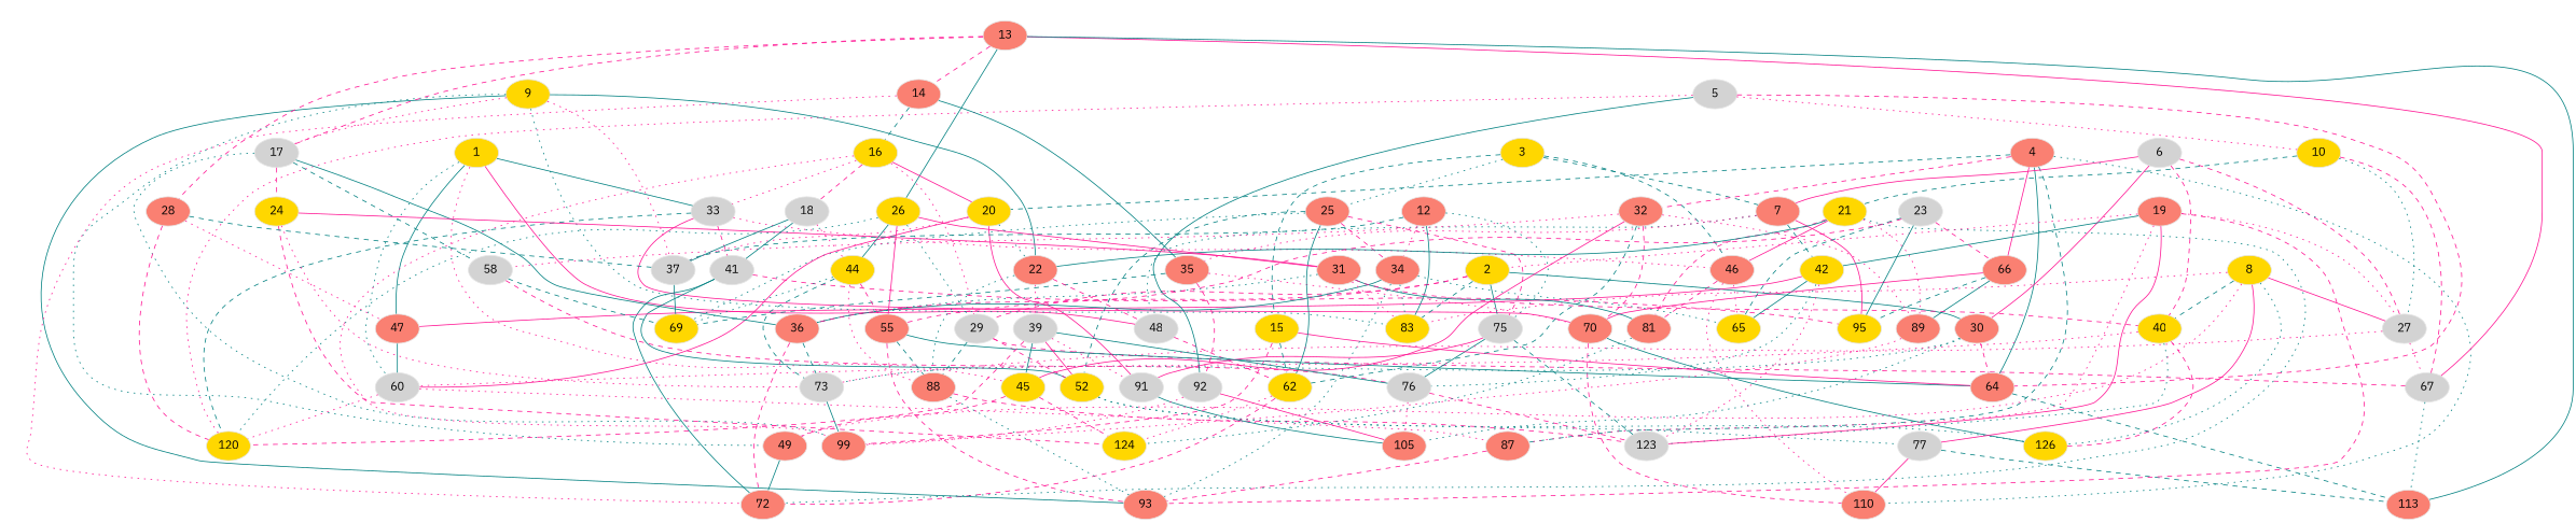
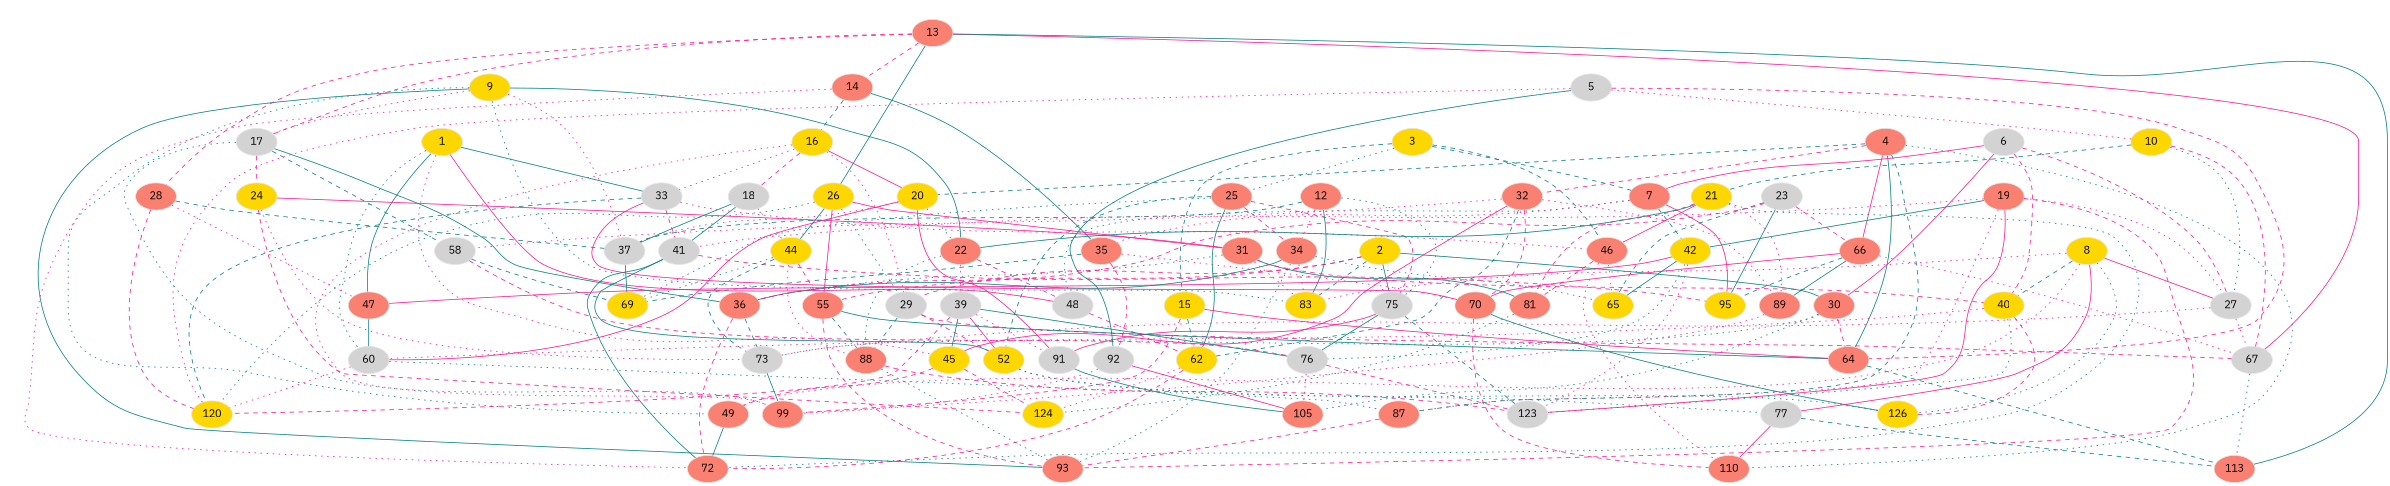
  graph {
    fontname="IBM Plex Sans"
    node [color=gray90 fillcolor=salmon fontname="IBM Plex Sans" style=filled]
    edge [color=deeppink fontname="IBM Plex Sans" style=dashed]
    1 [fillcolor=gold super="+78"]
    33 [fillcolor=lightgrey super="+111"]
    45 [fillcolor=gold super="+122"]
    47
    48 [fillcolor=lightgrey]
    60 [fillcolor=lightgrey super="+98"]
    46 [super="+51"]
    120 [fillcolor=gold super="+128"]
    41 [fillcolor=lightgrey super="+54"]
    70 [super="+84"]
    49
    124 [fillcolor=gold]
    62 [fillcolor=gold super="+94"]
    87
    2 [fillcolor=gold super="+103"]
    29 [fillcolor=lightgrey super="+43"]
    30 [super="+38"]
    55 [super="+129"]
    75 [fillcolor=lightgrey super="+108"]
    83 [fillcolor=gold super="+102"]
    67 [fillcolor=lightgrey super="+104"]
    88 [super="+97"]
    52 [fillcolor=gold super="+115"]
    64 [super="+68"]
    73 [fillcolor=lightgrey super="+106"]
    105
    93 [super="+130"]
    123 [fillcolor=lightgrey super="+127"]
    91 [fillcolor=lightgrey]
    76 [fillcolor=lightgrey super="+119"]
    7 [super="+74"]
    35 [super="+79"]
    42 [fillcolor=gold super="+50"]
    95 [fillcolor=gold]
    3 [fillcolor=gold]
    15 [fillcolor=gold]
    25 [super="+96"]
    99 [super="+109"]
    34 [super="+57"]
    69 [fillcolor=gold super="+80"]
    110
    81
    65 [fillcolor=gold]
    4 [super="+63"]
    20 [fillcolor=gold super="+56"]
    32 [super="+100"]
    66 [super="+85"]
    22 [super="+90"]
    37 [fillcolor=lightgrey super="+101"]
    58 [fillcolor=lightgrey]
    89
    113
    5 [fillcolor=lightgrey]
    10 [fillcolor=gold]
    92 [fillcolor=lightgrey]
    27 [fillcolor=lightgrey super="+86"]
    21 [fillcolor=gold super="+59"]
    6 [fillcolor=lightgrey]
    40 [fillcolor=gold super="+82"]
    126 [fillcolor=gold]
    8 [fillcolor=gold super="+116"]
    77 [fillcolor=lightgrey]
    72 [super="+114"]
    9 [fillcolor=gold super="+11"]
    17 [fillcolor=lightgrey super="+53"]
    24 [fillcolor=gold]
    36 [super="+125"]
    39 [fillcolor=lightgrey super="+71"]
    12
    13 [super="+121"]
    14
    26 [fillcolor=gold super="+107"]
    28
    16 [fillcolor=gold super="+118"]
    44 [fillcolor=gold super="+117"]
    31 [super="+112"]
    18 [fillcolor=lightgrey]
    19 [super="+61"]
    23 [fillcolor=lightgrey]
    1 -- 33 [color=teal style=solid]
    1 -- 45 [style=dotted weight=2]
    1 -- 47 [color=teal style=solid]
    1 -- 48 [style=solid]
    1 -- 60 [color=teal style=dotted]
    33 -- 46 [style=dotted]
    33 -- 120 [color=teal]
    33 -- 41
    33 -- 70 [style=solid]
    45 -- 49
    45 -- 124
    47 -- 60 [color=teal style=solid]
    48 -- 62
    60 -- 120 [style=dotted]
-   60 -- 87 [style=dotted]
+   60 -- 87 [color=teal style=dotted]
    46 -- 110 [style=dotted]
    46 -- 81
    46 -- 65 [style=dotted]
    41 -- 52 [color=teal style=solid]
    41 -- 95
    41 -- 72 [color=teal style=solid]
    70 -- 110
    70 -- 126 [color=teal style=solid]
    49 -- 72 [color=teal style=solid]
    62 -- 124 [style=dotted]
    62 -- 72
    87 -- 93
    2 -- 29
    2 -- 30 [color=teal style=solid weight=2]
    2 -- 55
    2 -- 75 [color=teal style=solid]
    2 -- 83 [color=teal]
    29 -- 67
    29 -- 88 [color=teal]
    29 -- 52
    30 -- 64
    30 -- 73 [color=teal style=dotted]
    30 -- 105 [color=teal style=dotted]
    55 -- 88 [color=teal]
    55 -- 64 [color=teal style=solid]
    55 -- 93
    75 -- 123 [color=teal]
    75 -- 91 [style=solid]
    75 -- 76 [color=teal style=solid]
    67 -- 113 [color=teal style=dotted]
    88 -- 93 [color=teal style=dotted]
    88 -- 123
    52 -- 126 [color=teal style=dotted]
    52 -- 77 [color=teal style=dotted]
    64 -- 113 [color=teal]
    73 -- 99 [color=teal style=solid]
    91 -- 105 [color=teal style=solid]
    76 -- 105 [style=dotted]
    76 -- 123
    7 -- 48 [color=teal style=dotted]
    7 -- 35 [style=dotted]
    7 -- 42 [color=teal]
    7 -- 95 [style=solid]
    35 -- 70 [style=dotted]
    35 -- 69 [color=teal weight=2]
    35 -- 92
    42 -- 47 [style=solid]
    42 -- 123 [style=dotted]
    42 -- 76 [color=teal style=dotted]
    42 -- 65 [color=teal style=solid]
    3 -- 46 [color=teal]
    3 -- 7 [color=teal]
    3 -- 15 [color=teal]
    3 -- 25 [color=teal style=dotted]
    15 -- 62 [color=teal]
    15 -- 64 [style=solid]
    15 -- 99
    25 -- 62 [color=teal style=solid]
    25 -- 75
    25 -- 52 [color=teal]
    25 -- 34
    25 -- 69 [color=teal style=dotted]
    34 -- 83 [color=teal style=dotted]
    34 -- 93 [color=teal style=dotted]
    34 -- 65 [color=teal style=dotted]
    34 -- 36 [color=teal style=solid]
    81 -- 124 [color=teal style=dotted]
    4 -- 87 [color=teal]
    4 -- 64 [color=teal style=solid]
    4 -- 110 [color=teal style=dotted]
    4 -- 20 [color=teal]
    4 -- 32
    4 -- 66 [style=solid]
    20 -- 60 [style=solid]
    20 -- 91 [style=solid]
    20 -- 22 [color=teal style=dotted]
    20 -- 37 [style=dotted]
    32 -- 45 [style=solid]
    32 -- 70
    32 -- 62 [color=teal]
    32 -- 58 [style=dotted]
    32 -- 89 [style=dotted]
    66 -- 70 [style=solid]
+   66 -- 67 [style=dotted]
    66 -- 95 [color=teal]
    66 -- 89 [color=teal style=solid]
    22 -- 48
    22 -- 88 [color=teal style=dotted]
    22 -- 39 [style=dotted]
    37 -- 69 [color=teal style=solid]
    58 -- 76
    58 -- 69 [color=teal]
    89 -- 99 [style=dotted]
    5 -- 120 [style=dotted]
    5 -- 64
    5 -- 10 [style=dotted]
    5 -- 92 [color=teal style=solid]
    10 -- 67
    10 -- 27 [color=teal style=dotted]
    10 -- 21 [color=teal]
    92 -- 105 [style=solid]
    92 -- 99 [style=dotted]
    27 -- 67 [style=dotted]
    27 -- 73 [style=dotted]
    21 -- 46 [style=solid]
    21 -- 81
    21 -- 22 [color=teal style=solid]
    21 -- 89 [style=dotted]
    21 -- 72 [color=teal style=dotted]
    6 -- 30 [style=solid]
    6 -- 7 [style=solid]
    6 -- 27
    6 -- 40
    40 -- 60 [style=dotted]
    40 -- 123 [color=teal style=dotted]
    40 -- 126
    8 -- 49 [style=dotted]
    8 -- 83 [style=dotted]
    8 -- 27 [style=solid]
    8 -- 40 [color=teal]
    8 -- 126 [color=teal style=dotted]
    8 -- 77 [style=solid]
    77 -- 110 [style=solid]
    77 -- 113 [color=teal]
    9 -- 49 [color=teal style=dotted]
    9 -- 83 [color=teal style=dotted]
    9 -- 93 [color=teal style=solid]
    9 -- 22 [color=teal style=solid]
    9 -- 37 [style=dotted]
    9 -- 17 [style=dotted]
    17 -- 99 [color=teal style=dotted]
    17 -- 58 [color=teal]
    17 -- 24
    17 -- 36 [color=teal style=solid]
    24 -- 124
    24 -- 73 [style=dotted]
    24 -- 31 [style=solid]
    36 -- 73 [color=teal]
    36 -- 72
    39 -- 45 [color=teal style=solid]
    39 -- 120
    39 -- 52 [style=solid]
    39 -- 91 [style=dotted]
    39 -- 76 [color=teal style=solid]
    12 -- 75 [color=teal style=dotted]
    12 -- 83 [color=teal style=solid]
    12 -- 34 [style=dotted]
    12 -- 37 [color=teal]
    13 -- 67 [style=solid]
    13 -- 113 [color=teal style=solid]
    13 -- 17
    13 -- 14
    13 -- 26 [color=teal style=solid]
    13 -- 28
    14 -- 35 [color=teal style=solid]
    14 -- 72 [style=dotted]
    14 -- 16 [color=teal]
    26 -- 120 [color=teal style=dotted]
    26 -- 29 [color=teal style=dotted]
    26 -- 55 [style=solid]
    26 -- 44 [color=teal style=solid]
    26 -- 31 [style=solid]
    28 -- 47 [style=dotted]
    28 -- 120
    28 -- 37 [color=teal]
    16 -- 33 [style=dotted]
    16 -- 29 [style=dotted]
    16 -- 99 [style=dotted]
    16 -- 20 [style=solid]
    16 -- 18
    44 -- 55
    44 -- 88 [style=dotted]
    44 -- 73 [color=teal]
    44 -- 69 [color=teal style=dotted]
    31 -- 83 [style=dotted]
    31 -- 81 [color=teal style=solid]
    31 -- 40
    31 -- 36 [color=teal style=dotted]
    18 -- 41 [color=teal style=solid]
    18 -- 37 [color=teal style=solid]
    18 -- 44 [style=dotted]
-   19 -- 2 [style=dotted]
+   19 -- 41 [style=dotted]
    19 -- 87 [style=dotted]
    19 -- 93
    19 -- 123 [style=solid]
    19 -- 42 [color=teal style=solid]
    19 -- 27 [style=dotted]
    23 -- 95 [color=teal style=solid]
    23 -- 65 [color=teal]
    23 -- 66
    23 -- 36
  }
